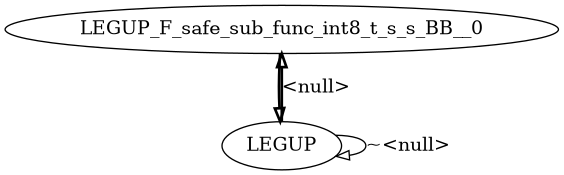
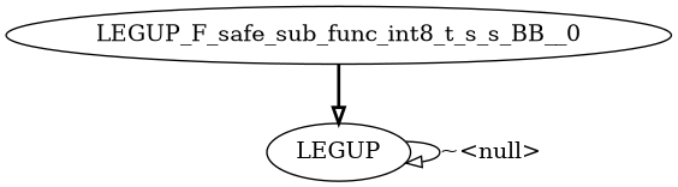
  digraph {
    edge [style=bold arrowhead=onormal]
    n1 [label=LEGUP_F_safe_sub_func_int8_t_s_s_BB__0]
    n2 [label=LEGUP]
    n1 -> n2
-   n2 -> n1 [label="<null>"]
    n2 -> n2 [label="~<null>" style=solid]
  }
